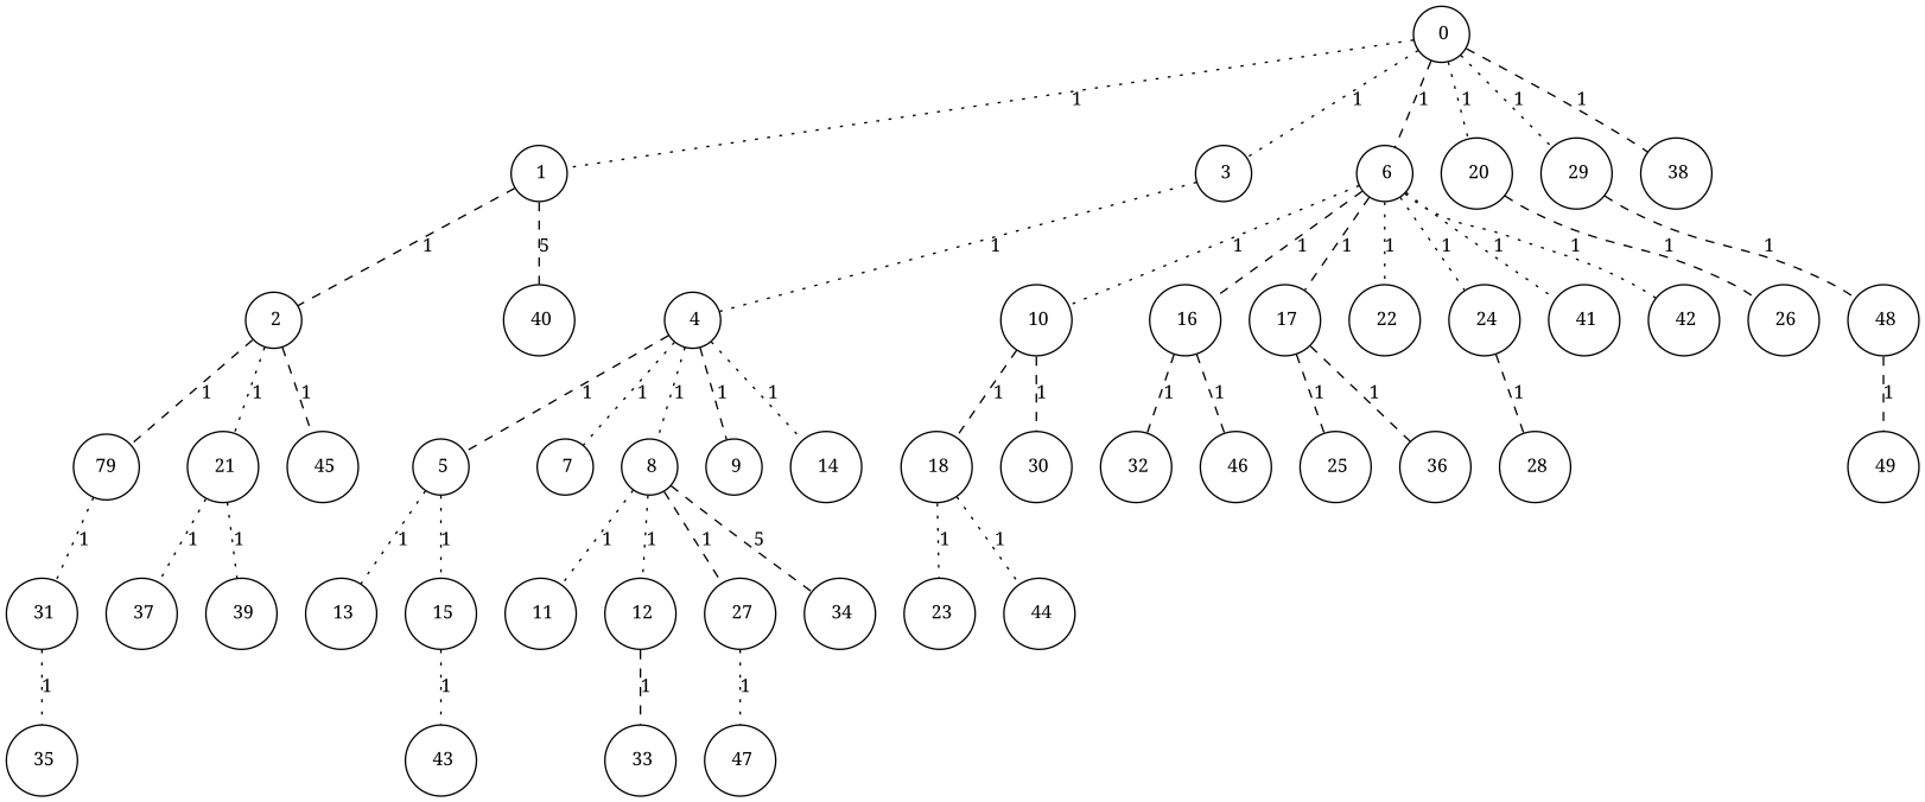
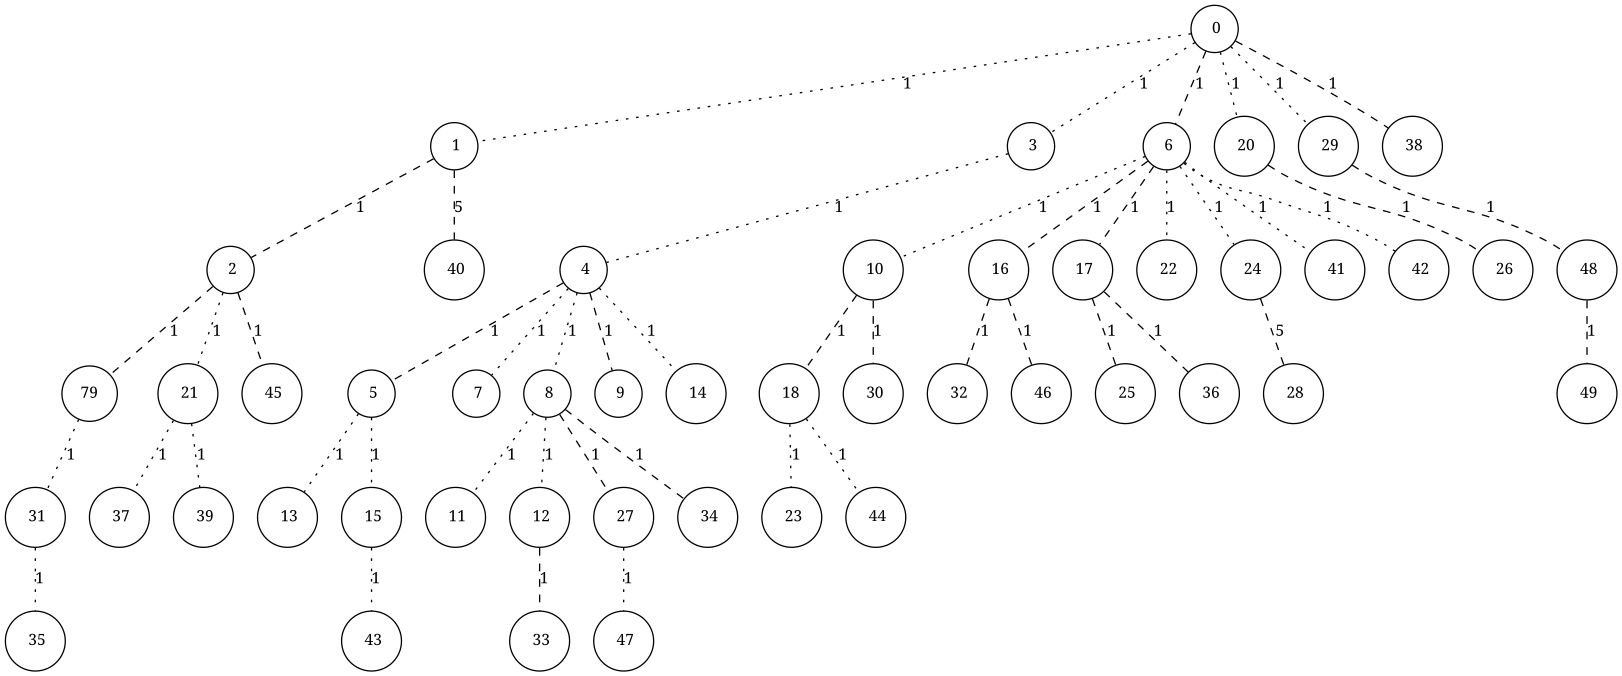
  graph {
    fixedsize="true;"
    fontname="Noto Serif"
    node [color=black fontname="Noto Serif" fontsize=12 hight=.12 shape=circle]
    edge [fontname="Noto Serif" fontsize=12 style=dotted]
    n1 [label=" 0" width=.12]
    n2 [label=" 1" width=.12]
    n3 [label=" 3" width=.12]
    n4 [label=" 6" width=.12]
    n5 [label=" 20" width=.12]
    n6 [label=" 29" width=.12]
    n7 [label=" 38" width=.12]
    n8 [label=" 2" width=.12]
    n9 [label=" 40" width=.12]
    n10 [label=" 4" width=.12]
    n11 [label=" 10" width=.12]
    n12 [label=" 16" width=.12]
    n13 [label=" 17" width=.12]
    n14 [label=" 22" width=.12]
    n15 [label=" 24" width=.12]
    n16 [label=" 41" width=.12]
    n17 [label=" 42" width=.12]
    n18 [label=" 26" width=.12]
    n19 [label=" 48" width=.12]
    n20 [label=79 width=.12]
    n21 [label=" 21" width=.12]
    n22 [label=" 45" width=.12]
    n23 [label=" 31" width=.12]
    n24 [label=" 37" width=.12]
    n25 [label=" 39" width=.12]
    n26 [label=" 5" width=.12]
    n27 [label=" 7" width=.12]
    n28 [label=" 8" width=.12]
    n29 [label=" 9" width=.12]
    n30 [label=" 14" width=.12]
    n31 [label=" 13" width=.12]
    n32 [label=" 15" width=.12]
    n33 [label=" 11" width=.12]
    n34 [label=" 12" width=.12]
    n35 [label=" 27" width=.12]
    n36 [label=" 34" width=.12]
    n37 [label=" 43" width=.12]
    n38 [label=" 18" width=.12]
    n39 [label=" 30" width=.12]
    n40 [label=" 32" width=.12]
    n41 [label=" 46" width=.12]
    n42 [label=" 25" width=.12]
    n43 [label=" 36" width=.12]
    n44 [label=" 28" width=.12]
    n45 [label=" 33" width=.12]
    n46 [label=" 47" width=.12]
    n47 [label=" 23" width=.12]
    n48 [label=" 44" width=.12]
    n49 [label=" 35" width=.12]
    n50 [label=" 49" width=.12]
    n1 -- n2 [label=1]
    n1 -- n3 [label=1]
    n1 -- n4 [label=1 style=dashed]
    n1 -- n5 [label=1]
    n1 -- n6 [label=1]
    n1 -- n7 [label=1 style=dashed]
    n2 -- n8 [label=1 style=dashed]
    n2 -- n9 [label=5 style=dashed]
    n3 -- n10 [label=1]
    n4 -- n11 [label=1]
    n4 -- n12 [label=1 style=dashed]
    n4 -- n13 [label=1 style=dashed]
    n4 -- n14 [label=1]
    n4 -- n15 [label=1]
    n4 -- n16 [label=1]
    n4 -- n17 [label=1]
    n5 -- n18 [label=1 style=dashed]
    n6 -- n19 [label=1 style=dashed]
    n8 -- n20 [label=1 style=dashed]
    n8 -- n21 [label=1]
    n8 -- n22 [label=1 style=dashed]
    n10 -- n26 [label=1 style=dashed]
    n10 -- n27 [label=1]
    n10 -- n28 [label=1]
    n10 -- n29 [label=1 style=dashed]
    n10 -- n30 [label=1]
    n11 -- n38 [label=1 style=dashed]
    n11 -- n39 [label=1 style=dashed]
    n12 -- n40 [label=1 style=dashed]
    n12 -- n41 [label=1 style=dashed]
    n13 -- n42 [label=1 style=dashed]
    n13 -- n43 [label=1 style=dashed]
-   n15 -- n44 [label=1 style=dashed]
+   n15 -- n44 [label=5 style=dashed]
    n19 -- n50 [label=1 style=dashed]
    n20 -- n23 [label=1]
    n21 -- n24 [label=1]
    n21 -- n25 [label=1]
    n23 -- n49 [label=1]
    n26 -- n31 [label=1]
    n26 -- n32 [label=1]
    n28 -- n33 [label=1]
    n28 -- n34 [label=1]
    n28 -- n35 [label=1 style=dashed]
-   n28 -- n36 [label=5 style=dashed]
+   n28 -- n36 [label=1 style=dashed]
    n32 -- n37 [label=1]
    n34 -- n45 [label=1 style=dashed]
    n35 -- n46 [label=1]
    n38 -- n47 [label=1]
    n38 -- n48 [label=1]
  }
